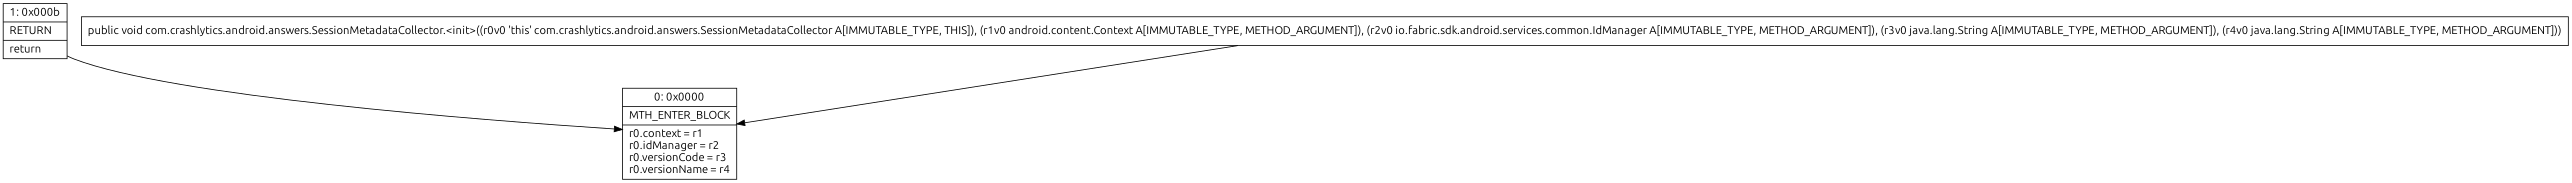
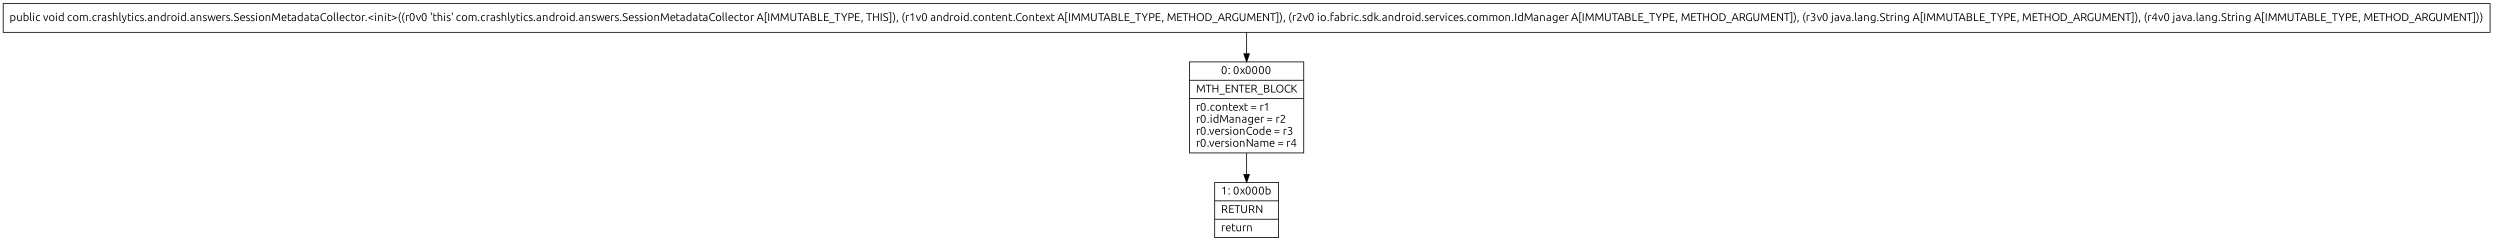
  digraph {
    fontname=Ubuntu
    node [shape=record fontname=Ubuntu]
    edge [fontname=Ubuntu]
    n1 [label="{0\:\ 0x0000|MTH_ENTER_BLOCK\l|r0.context = r1\lr0.idManager = r2\lr0.versionCode = r3\lr0.versionName = r4\l}"]
    n2 [label="{1\:\ 0x000b|RETURN\l|return\l}"]
    n3 [label="{public void com.crashlytics.android.answers.SessionMetadataCollector.\<init\>((r0v0 'this' com.crashlytics.android.answers.SessionMetadataCollector A[IMMUTABLE_TYPE, THIS]), (r1v0 android.content.Context A[IMMUTABLE_TYPE, METHOD_ARGUMENT]), (r2v0 io.fabric.sdk.android.services.common.IdManager A[IMMUTABLE_TYPE, METHOD_ARGUMENT]), (r3v0 java.lang.String A[IMMUTABLE_TYPE, METHOD_ARGUMENT]), (r4v0 java.lang.String A[IMMUTABLE_TYPE, METHOD_ARGUMENT])) }"]
-   n2 -> n1
+   n1 -> n2
    n3 -> n1
  }
